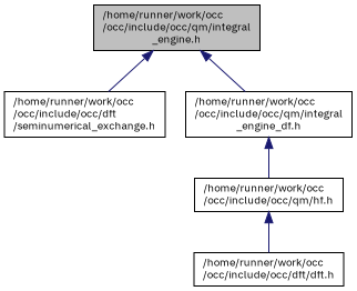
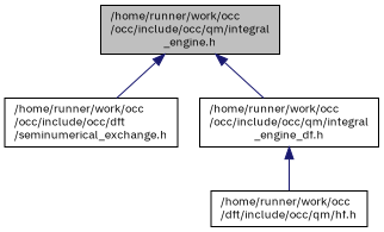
  digraph {
    fontname="IBM Plex Sans"
    node [color=black fontname="IBM Plex Sans" fontsize=10 shape=record]
    edge [color=midnightblue dir=back fontname="IBM Plex Sans" fontsize=10 labelfontname=Helvetica labelfontsize=10 style=solid]
    n1 [fillcolor=grey75 fontcolor=black height=0.2 label="/home/runner/work/occ\l/occ/include/occ/qm/integral\l_engine.h" style=filled width=0.4]
    n2 [height=0.2 label="/home/runner/work/occ\l/occ/include/occ/dft\l/seminumerical_exchange.h" width=0.4]
    n3 [height=0.2 label="/home/runner/work/occ\l/occ/include/occ/qm/integral\l_engine_df.h" width=0.4]
-   n4 [height=0.2 label="/home/runner/work/occ\l/occ/include/occ/qm/hf.h" width=0.4]
-   n5 [height=0.2 label="/home/runner/work/occ\l/occ/include/occ/dft/dft.h" width=0.4]
+   n4 [height=0.2 label="/home/runner/work/occ\l/dft/include/occ/qm/hf.h" width=0.4]
    n1 -> n2
    n1 -> n3
    n3 -> n4
-   n4 -> n5
  }
